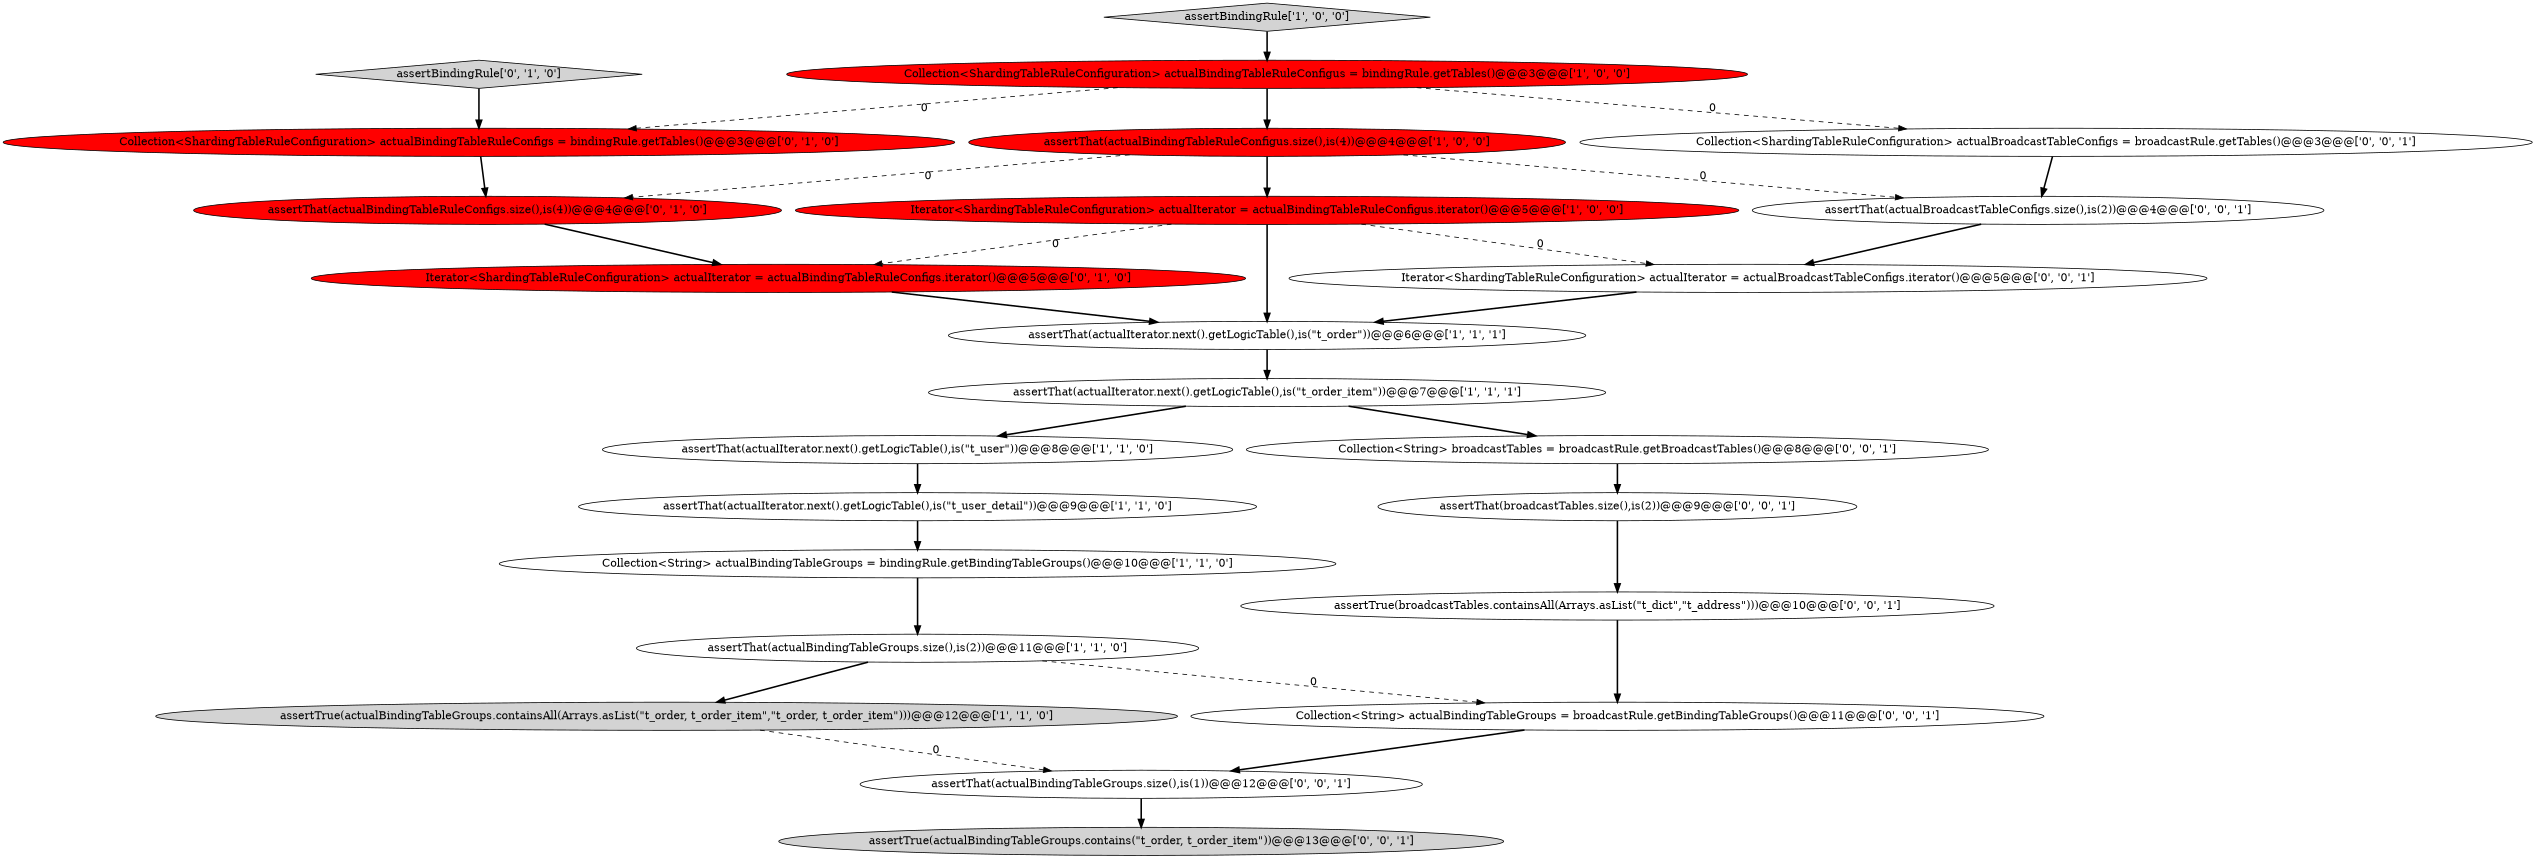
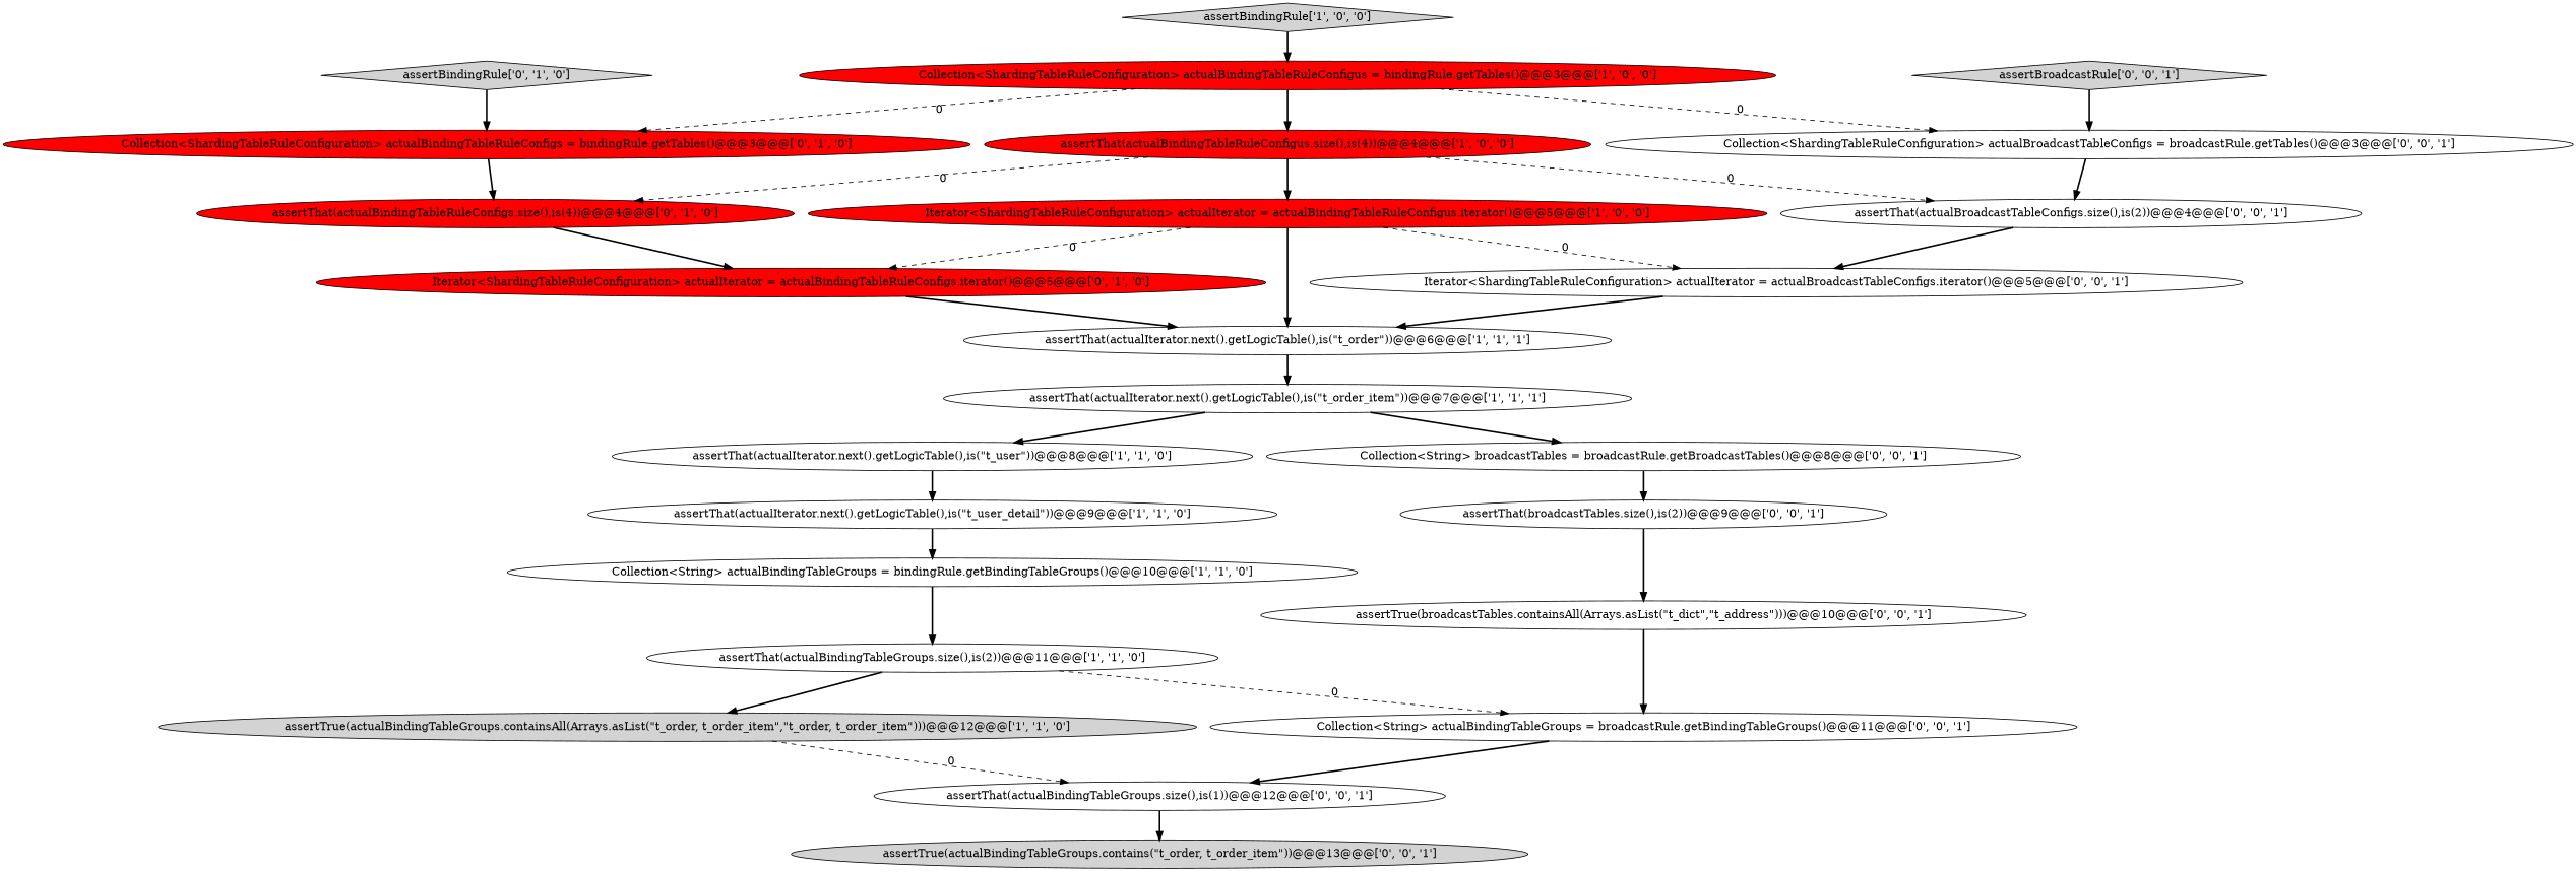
  digraph {
    node [fillcolor=white shape=ellipse style=filled]
    edge [style=bold]
    n1 [fillcolor=lightgray label="assertBindingRule['1', '0', '0']" shape=diamond]
    n2 [fillcolor=red label="Collection<ShardingTableRuleConfiguration> actualBindingTableRuleConfigus = bindingRule.getTables()@@@3@@@['1', '0', '0']"]
+   n3 [fillcolor=lightgray label="assertBroadcastRule['0', '0', '1']" shape=diamond]
    n4 [label="Collection<ShardingTableRuleConfiguration> actualBroadcastTableConfigs = broadcastRule.getTables()@@@3@@@['0', '0', '1']"]
    n5 [fillcolor=red label="assertThat(actualBindingTableRuleConfigs.size(),is(4))@@@4@@@['0', '1', '0']"]
    n6 [fillcolor=red label="Iterator<ShardingTableRuleConfiguration> actualIterator = actualBindingTableRuleConfigs.iterator()@@@5@@@['0', '1', '0']"]
    n7 [label="assertThat(actualIterator.next().getLogicTable(),is(\"t_user\"))@@@8@@@['1', '1', '0']"]
    n8 [label="assertThat(actualIterator.next().getLogicTable(),is(\"t_user_detail\"))@@@9@@@['1', '1', '0']"]
    n9 [label="Collection<String> actualBindingTableGroups = bindingRule.getBindingTableGroups()@@@10@@@['1', '1', '0']"]
    n10 [label="assertThat(actualBindingTableGroups.size(),is(2))@@@11@@@['1', '1', '0']"]
    n11 [fillcolor=red label="Iterator<ShardingTableRuleConfiguration> actualIterator = actualBindingTableRuleConfigus.iterator()@@@5@@@['1', '0', '0']"]
    n12 [label="assertThat(actualIterator.next().getLogicTable(),is(\"t_order\"))@@@6@@@['1', '1', '1']"]
    n13 [label="Iterator<ShardingTableRuleConfiguration> actualIterator = actualBroadcastTableConfigs.iterator()@@@5@@@['0', '0', '1']"]
    n14 [fillcolor=red label="assertThat(actualBindingTableRuleConfigus.size(),is(4))@@@4@@@['1', '0', '0']"]
    n15 [label="assertThat(actualBroadcastTableConfigs.size(),is(2))@@@4@@@['0', '0', '1']"]
    n16 [label="assertThat(actualIterator.next().getLogicTable(),is(\"t_order_item\"))@@@7@@@['1', '1', '1']"]
    n17 [label="Collection<String> actualBindingTableGroups = broadcastRule.getBindingTableGroups()@@@11@@@['0', '0', '1']"]
    n18 [label="assertThat(actualBindingTableGroups.size(),is(1))@@@12@@@['0', '0', '1']"]
    n19 [fillcolor=lightgray label="assertTrue(actualBindingTableGroups.containsAll(Arrays.asList(\"t_order, t_order_item\",\"t_order, t_order_item\")))@@@12@@@['1', '1', '0']"]
    n20 [label="assertTrue(broadcastTables.containsAll(Arrays.asList(\"t_dict\",\"t_address\")))@@@10@@@['0', '0', '1']"]
    n21 [fillcolor=lightgray label="assertTrue(actualBindingTableGroups.contains(\"t_order, t_order_item\"))@@@13@@@['0', '0', '1']"]
    n22 [fillcolor=red label="Collection<ShardingTableRuleConfiguration> actualBindingTableRuleConfigs = bindingRule.getTables()@@@3@@@['0', '1', '0']"]
    n23 [label="assertThat(broadcastTables.size(),is(2))@@@9@@@['0', '0', '1']"]
    n24 [label="Collection<String> broadcastTables = broadcastRule.getBroadcastTables()@@@8@@@['0', '0', '1']"]
    n25 [fillcolor=lightgray label="assertBindingRule['0', '1', '0']" shape=diamond]
    n1 -> n2
    n2 -> n4 [label=0 style=dashed]
    n2 -> n14
    n2 -> n22 [label=0 style=dashed]
+   n3 -> n4
    n4 -> n15
    n5 -> n6
    n6 -> n12
    n7 -> n8
    n8 -> n9
    n9 -> n10
    n10 -> n17 [label=0 style=dashed]
    n10 -> n19
    n11 -> n6 [label=0 style=dashed]
    n11 -> n12
    n11 -> n13 [label=0 style=dashed]
    n12 -> n16
    n13 -> n12
    n14 -> n5 [label=0 style=dashed]
    n14 -> n11
    n14 -> n15 [label=0 style=dashed]
    n15 -> n13
    n16 -> n7
    n16 -> n24
    n17 -> n18
    n18 -> n21
    n19 -> n18 [label=0 style=dashed]
    n20 -> n17
    n22 -> n5
    n23 -> n20
    n24 -> n23
    n25 -> n22
  }
